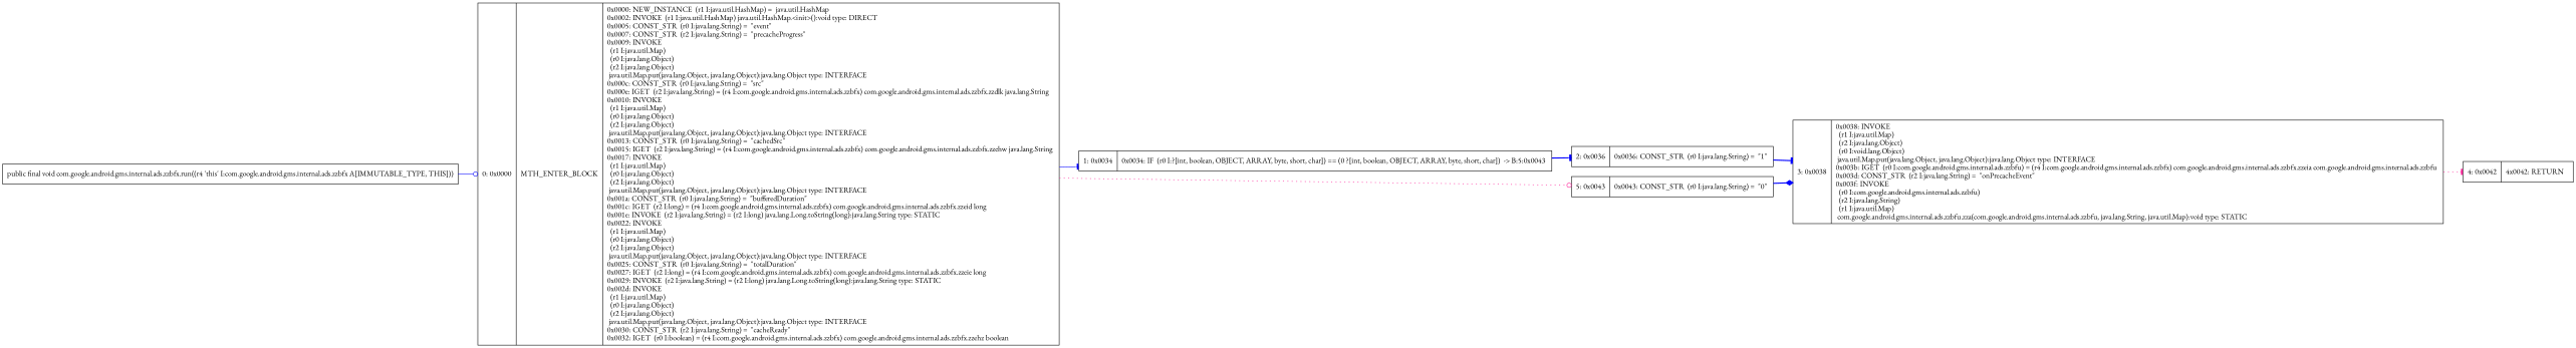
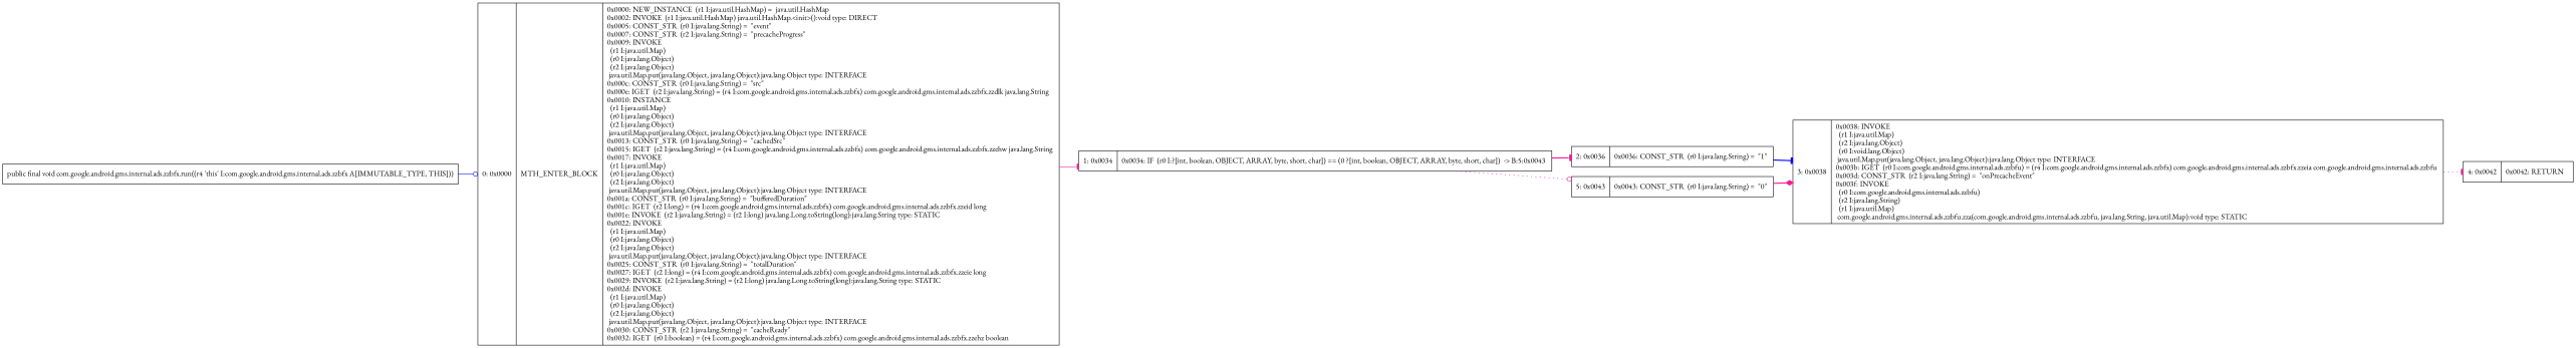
  digraph {
    fontname="EB Garamond"
    rankdir=LR
    node [fontname="EB Garamond" shape=record]
    edge [arrowhead=tee color=blue fontname="EB Garamond" style=bold]
-   n1 [label="{0\:\ 0x0000|MTH_ENTER_BLOCK\l|0x0000: NEW_INSTANCE  (r1 I:java.util.HashMap) =  java.util.HashMap \l0x0002: INVOKE  (r1 I:java.util.HashMap) java.util.HashMap.\<init\>():void type: DIRECT \l0x0005: CONST_STR  (r0 I:java.lang.String) =  \"event\" \l0x0007: CONST_STR  (r2 I:java.lang.String) =  \"precacheProgress\" \l0x0009: INVOKE  \l  (r1 I:java.util.Map)\l  (r0 I:java.lang.Object)\l  (r2 I:java.lang.Object)\l java.util.Map.put(java.lang.Object, java.lang.Object):java.lang.Object type: INTERFACE \l0x000c: CONST_STR  (r0 I:java.lang.String) =  \"src\" \l0x000e: IGET  (r2 I:java.lang.String) = (r4 I:com.google.android.gms.internal.ads.zzbfx) com.google.android.gms.internal.ads.zzbfx.zzdlk java.lang.String \l0x0010: INVOKE  \l  (r1 I:java.util.Map)\l  (r0 I:java.lang.Object)\l  (r2 I:java.lang.Object)\l java.util.Map.put(java.lang.Object, java.lang.Object):java.lang.Object type: INTERFACE \l0x0013: CONST_STR  (r0 I:java.lang.String) =  \"cachedSrc\" \l0x0015: IGET  (r2 I:java.lang.String) = (r4 I:com.google.android.gms.internal.ads.zzbfx) com.google.android.gms.internal.ads.zzbfx.zzehw java.lang.String \l0x0017: INVOKE  \l  (r1 I:java.util.Map)\l  (r0 I:java.lang.Object)\l  (r2 I:java.lang.Object)\l java.util.Map.put(java.lang.Object, java.lang.Object):java.lang.Object type: INTERFACE \l0x001a: CONST_STR  (r0 I:java.lang.String) =  \"bufferedDuration\" \l0x001c: IGET  (r2 I:long) = (r4 I:com.google.android.gms.internal.ads.zzbfx) com.google.android.gms.internal.ads.zzbfx.zzeid long \l0x001e: INVOKE  (r2 I:java.lang.String) = (r2 I:long) java.lang.Long.toString(long):java.lang.String type: STATIC \l0x0022: INVOKE  \l  (r1 I:java.util.Map)\l  (r0 I:java.lang.Object)\l  (r2 I:java.lang.Object)\l java.util.Map.put(java.lang.Object, java.lang.Object):java.lang.Object type: INTERFACE \l0x0025: CONST_STR  (r0 I:java.lang.String) =  \"totalDuration\" \l0x0027: IGET  (r2 I:long) = (r4 I:com.google.android.gms.internal.ads.zzbfx) com.google.android.gms.internal.ads.zzbfx.zzeie long \l0x0029: INVOKE  (r2 I:java.lang.String) = (r2 I:long) java.lang.Long.toString(long):java.lang.String type: STATIC \l0x002d: INVOKE  \l  (r1 I:java.util.Map)\l  (r0 I:java.lang.Object)\l  (r2 I:java.lang.Object)\l java.util.Map.put(java.lang.Object, java.lang.Object):java.lang.Object type: INTERFACE \l0x0030: CONST_STR  (r2 I:java.lang.String) =  \"cacheReady\" \l0x0032: IGET  (r0 I:boolean) = (r4 I:com.google.android.gms.internal.ads.zzbfx) com.google.android.gms.internal.ads.zzbfx.zzehz boolean \l}"]
+   n1 [label="{0\:\ 0x0000|MTH_ENTER_BLOCK\l|0x0000: NEW_INSTANCE  (r1 I:java.util.HashMap) =  java.util.HashMap \l0x0002: INVOKE  (r1 I:java.util.HashMap) java.util.HashMap.\<init\>():void type: DIRECT \l0x0005: CONST_STR  (r0 I:java.lang.String) =  \"event\" \l0x0007: CONST_STR  (r2 I:java.lang.String) =  \"precacheProgress\" \l0x0009: INVOKE  \l  (r1 I:java.util.Map)\l  (r0 I:java.lang.Object)\l  (r2 I:java.lang.Object)\l java.util.Map.put(java.lang.Object, java.lang.Object):java.lang.Object type: INTERFACE \l0x000c: CONST_STR  (r0 I:java.lang.String) =  \"src\" \l0x000e: IGET  (r2 I:java.lang.String) = (r4 I:com.google.android.gms.internal.ads.zzbfx) com.google.android.gms.internal.ads.zzbfx.zzdlk java.lang.String \l0x0010: INSTANCE  \l  (r1 I:java.util.Map)\l  (r0 I:java.lang.Object)\l  (r2 I:java.lang.Object)\l java.util.Map.put(java.lang.Object, java.lang.Object):java.lang.Object type: INTERFACE \l0x0013: CONST_STR  (r0 I:java.lang.String) =  \"cachedSrc\" \l0x0015: IGET  (r2 I:java.lang.String) = (r4 I:com.google.android.gms.internal.ads.zzbfx) com.google.android.gms.internal.ads.zzbfx.zzehw java.lang.String \l0x0017: INVOKE  \l  (r1 I:java.util.Map)\l  (r0 I:java.lang.Object)\l  (r2 I:java.lang.Object)\l java.util.Map.put(java.lang.Object, java.lang.Object):java.lang.Object type: INTERFACE \l0x001a: CONST_STR  (r0 I:java.lang.String) =  \"bufferedDuration\" \l0x001c: IGET  (r2 I:long) = (r4 I:com.google.android.gms.internal.ads.zzbfx) com.google.android.gms.internal.ads.zzbfx.zzeid long \l0x001e: INVOKE  (r2 I:java.lang.String) = (r2 I:long) java.lang.Long.toString(long):java.lang.String type: STATIC \l0x0022: INVOKE  \l  (r1 I:java.util.Map)\l  (r0 I:java.lang.Object)\l  (r2 I:java.lang.Object)\l java.util.Map.put(java.lang.Object, java.lang.Object):java.lang.Object type: INTERFACE \l0x0025: CONST_STR  (r0 I:java.lang.String) =  \"totalDuration\" \l0x0027: IGET  (r2 I:long) = (r4 I:com.google.android.gms.internal.ads.zzbfx) com.google.android.gms.internal.ads.zzbfx.zzeie long \l0x0029: INVOKE  (r2 I:java.lang.String) = (r2 I:long) java.lang.Long.toString(long):java.lang.String type: STATIC \l0x002d: INVOKE  \l  (r1 I:java.util.Map)\l  (r0 I:java.lang.Object)\l  (r2 I:java.lang.Object)\l java.util.Map.put(java.lang.Object, java.lang.Object):java.lang.Object type: INTERFACE \l0x0030: CONST_STR  (r2 I:java.lang.String) =  \"cacheReady\" \l0x0032: IGET  (r0 I:boolean) = (r4 I:com.google.android.gms.internal.ads.zzbfx) com.google.android.gms.internal.ads.zzbfx.zzehz boolean \l}"]
    n2 [label="{1\:\ 0x0034|0x0034: IF  (r0 I:?[int, boolean, OBJECT, ARRAY, byte, short, char]) == (0 ?[int, boolean, OBJECT, ARRAY, byte, short, char])  \-\> B:5:0x0043 \l}"]
    n3 [label="{2\:\ 0x0036|0x0036: CONST_STR  (r0 I:java.lang.String) =  \"1\" \l}"]
    n4 [label="{5\:\ 0x0043|0x0043: CONST_STR  (r0 I:java.lang.String) =  \"0\" \l}"]
    n5 [label="{3\:\ 0x0038|0x0038: INVOKE  \l  (r1 I:java.util.Map)\l  (r2 I:java.lang.Object)\l  (r0 I:void.lang.Object)\l java.util.Map.put(java.lang.Object, java.lang.Object):java.lang.Object type: INTERFACE \l0x003b: IGET  (r0 I:com.google.android.gms.internal.ads.zzbfu) = (r4 I:com.google.android.gms.internal.ads.zzbfx) com.google.android.gms.internal.ads.zzbfx.zzeia com.google.android.gms.internal.ads.zzbfu \l0x003d: CONST_STR  (r2 I:java.lang.String) =  \"onPrecacheEvent\" \l0x003f: INVOKE  \l  (r0 I:com.google.android.gms.internal.ads.zzbfu)\l  (r2 I:java.lang.String)\l  (r1 I:java.util.Map)\l com.google.android.gms.internal.ads.zzbfu.zza(com.google.android.gms.internal.ads.zzbfu, java.lang.String, java.util.Map):void type: STATIC \l}"]
-   n6 [label="{4\:\ 0x0042|4x0042: RETURN   \l}"]
+   n6 [label="{4\:\ 0x0042|0x0042: RETURN   \l}"]
    n7 [label="{public final void com.google.android.gms.internal.ads.zzbfx.run((r4 'this' I:com.google.android.gms.internal.ads.zzbfx A[IMMUTABLE_TYPE, THIS])) }"]
-   n1 -> n2 [style=solid]
-   n2 -> n3
-   n1 -> n4 [arrowhead=odot color=deeppink style=dotted]
+   n1 -> n2 [color=deeppink style=solid]
+   n2 -> n3 [color=deeppink]
+   n2 -> n4 [arrowhead=odot color=deeppink style=dotted]
    n3 -> n5
-   n4 -> n5 [arrowhead=diamond]
+   n4 -> n5 [arrowhead=diamond color=deeppink]
    n5 -> n6 [color=deeppink style=dotted]
    n7 -> n1 [arrowhead=odot style=solid]
  }
